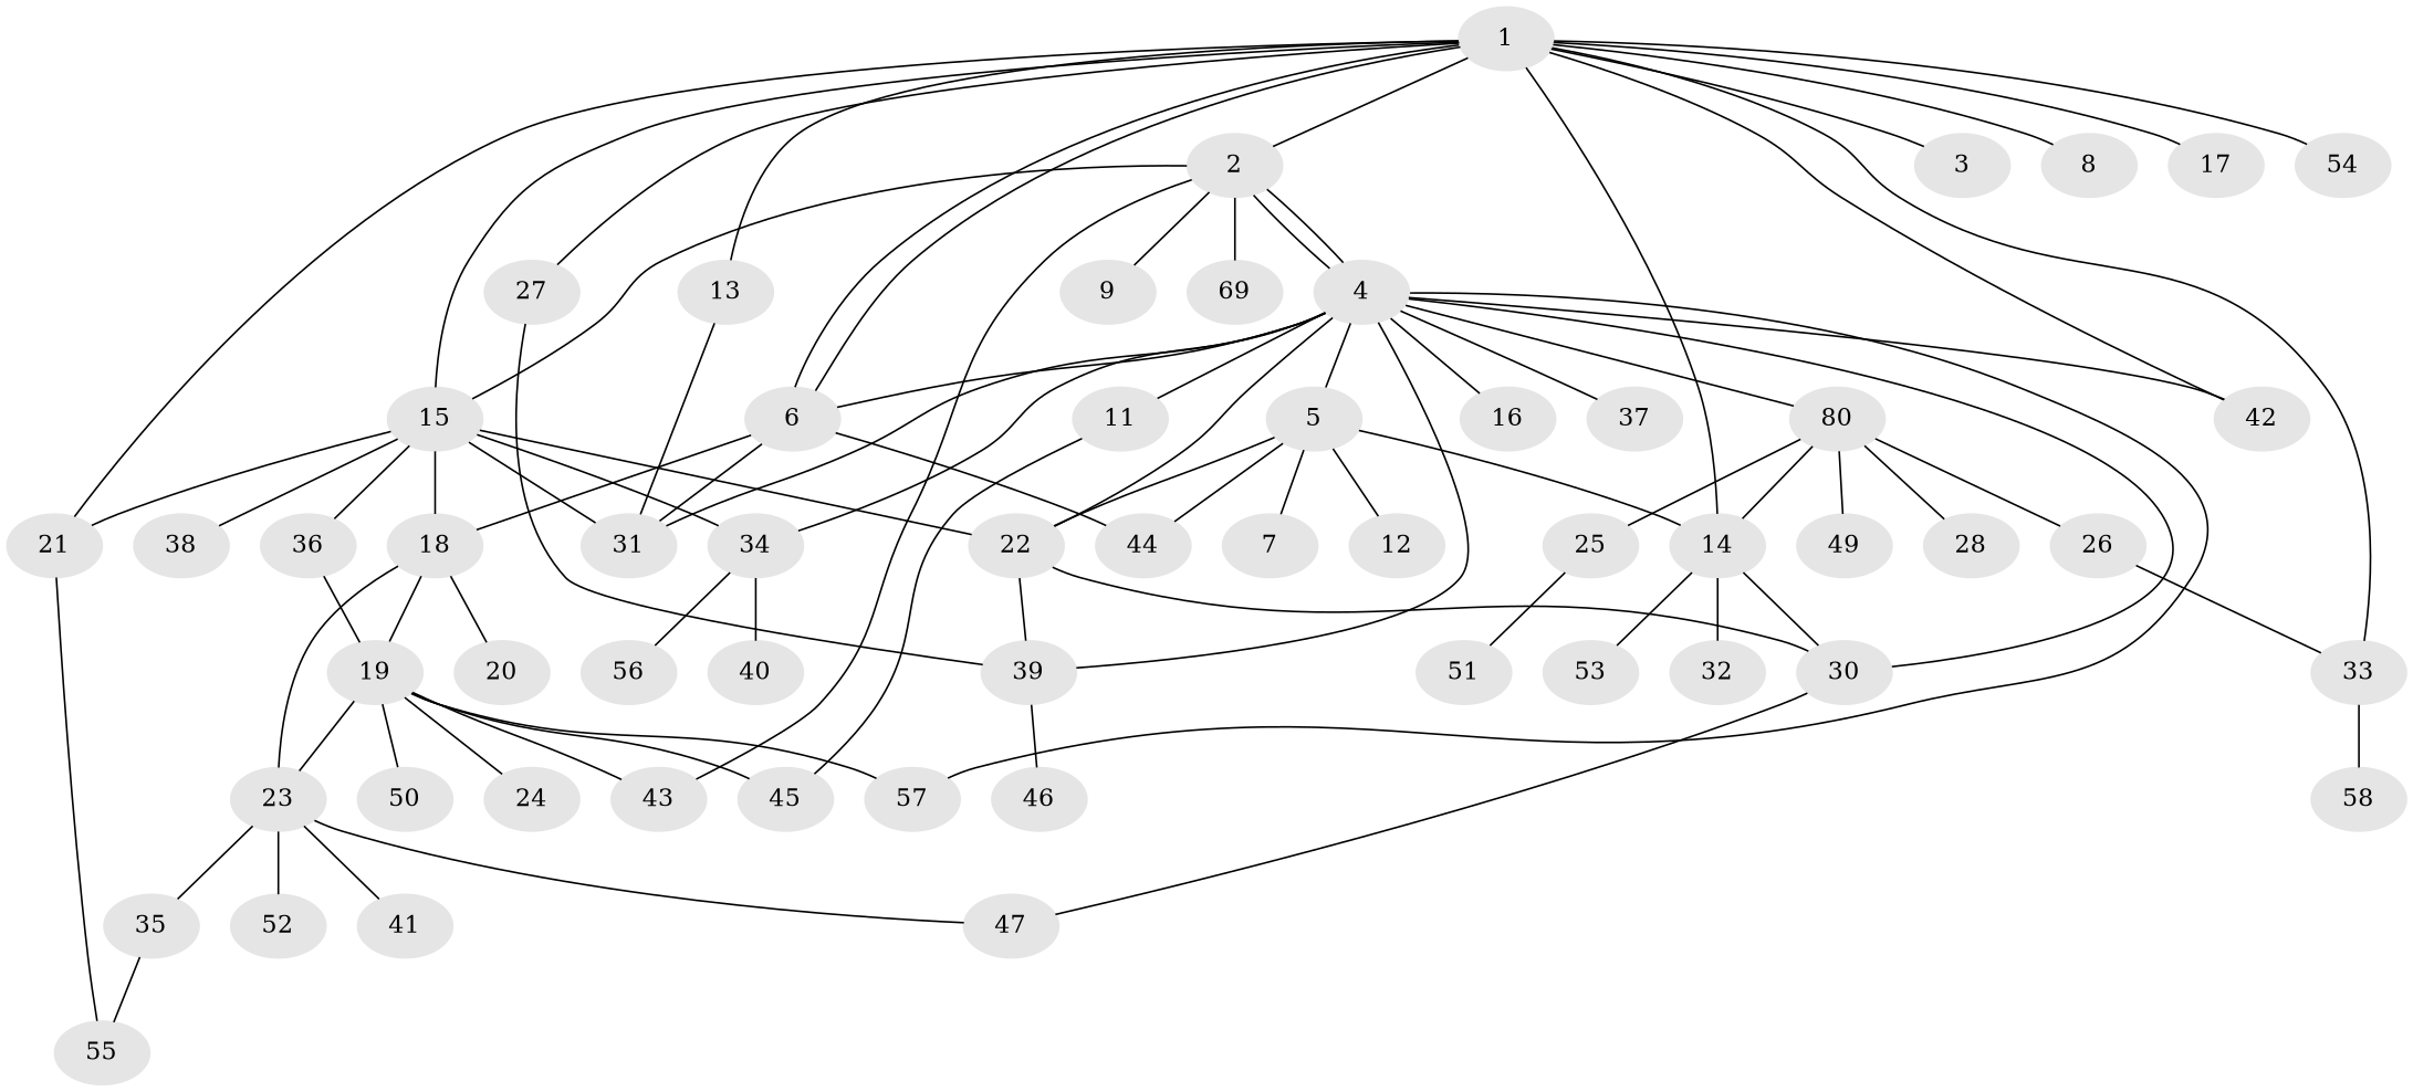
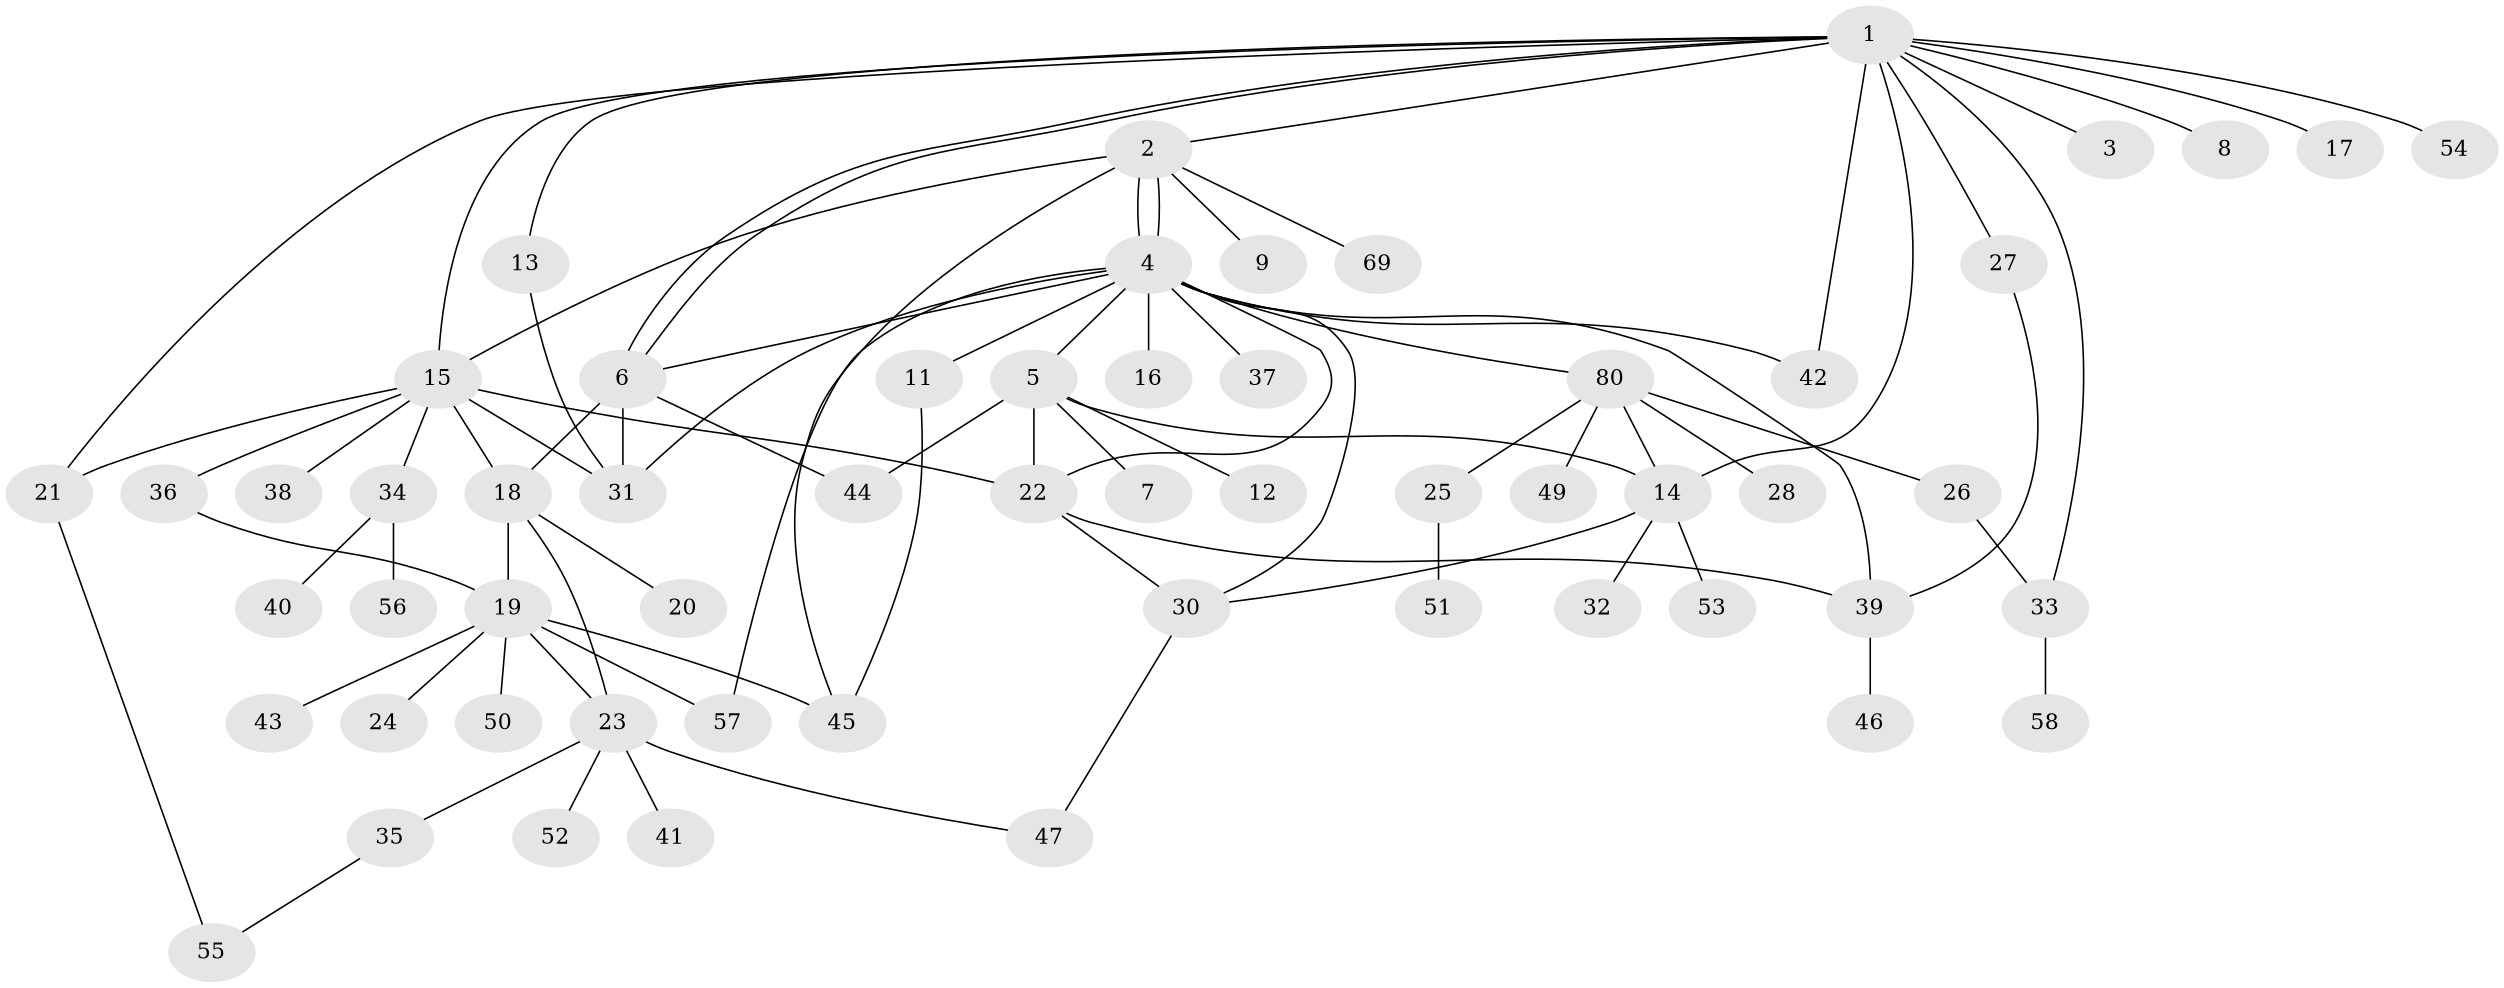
  graph {
    node [color=gray90 style=filled]
    1
    2
    3
    6
    8
    13
    14
    15
    17
    21
    27
    33
    42
    54
    4
    9
    n17 [label=69]
    43
    31
    44
    18
    30
    32
    53
    22
    34
    36
    38
    55
    39
    58
    5
    n33 [label=80]
    11
    16
    37
    57
    7
    12
    25
    26
    28
    49
    45
    47
    40
    56
    46
    19
    20
    23
    24
    50
    51
    35
    41
    52
    1 -- 2
    1 -- 3
    1 -- 6
    1 -- 6
    1 -- 8
    1 -- 13
    1 -- 14
    1 -- 15
    1 -- 17
    1 -- 21
    1 -- 27
    1 -- 33
    1 -- 42
    1 -- 54
    2 -- 15
    2 -- 4
    2 -- 4
    2 -- 9
    2 -- n17
-   2 -- 43
+   2 -- 45
    6 -- 31
    6 -- 44
    6 -- 18
    13 -- 31
    14 -- 30
    14 -- 32
    14 -- 53
    15 -- 21
    15 -- 31
    15 -- 18
    15 -- 22
    15 -- 34
    15 -- 36
    15 -- 38
    21 -- 55
    27 -- 39
    33 -- 58
    4 -- 6
    4 -- 42
    4 -- 31
    4 -- 30
    4 -- 22
-   4 -- 34
    4 -- 39
    4 -- 5
    4 -- n33
    4 -- 11
    4 -- 16
    4 -- 37
    4 -- 57
    18 -- 19
    18 -- 20
    18 -- 23
    30 -- 47
    22 -- 30
    22 -- 39
    34 -- 40
    34 -- 56
    36 -- 19
    39 -- 46
    5 -- 14
    5 -- 44
    5 -- 22
    5 -- 7
    5 -- 12
    n33 -- 14
    n33 -- 25
    n33 -- 26
    n33 -- 28
    n33 -- 49
    11 -- 45
    25 -- 51
    26 -- 33
    19 -- 43
    19 -- 57
    19 -- 45
    19 -- 23
    19 -- 24
    19 -- 50
    23 -- 47
    23 -- 35
    23 -- 41
    23 -- 52
    35 -- 55
  }
